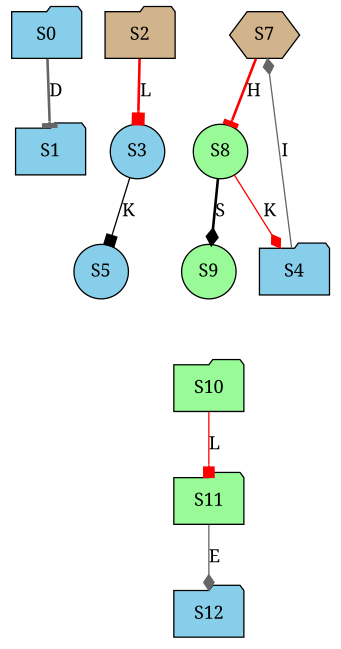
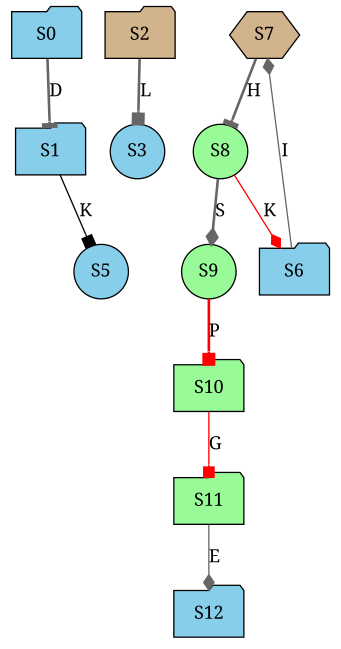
  strict digraph {
    fontname="Noto Serif"
    node [fillcolor=skyblue fontname="Noto Serif" shape=folder style=filled]
    edge [arrowhead=box color=gray40 fontname="Noto Serif" style=bold]
    S0
    S1
    S2 [fillcolor=tan]
    S3 [shape=circle]
    S5 [shape=circle]
    S7 [fillcolor=tan shape=hexagon]
-   S6 [label=S4]
+   S6
    S8 [fillcolor=palegreen shape=circle]
    S9 [fillcolor=palegreen shape=circle]
    S10 [fillcolor=palegreen]
    S11 [fillcolor=palegreen]
    S12
    S0 -> S1 [arrowhead=tee label=D]
-   S2 -> S3 [color=red label=L]
-   S3 -> S5 [color=black label=K style=solid]
-   S7 -> S8 [arrowhead=tee color=red label=H]
+   S2 -> S3 [label=L]
+   S1 -> S5 [color=black label=K style=solid]
+   S7 -> S8 [arrowhead=tee label=H]
    S6 -> S7 [arrowhead=diamond label=I style=solid]
    S8 -> S6 [arrowhead=diamond color=red label=K style=solid]
-   S8 -> S9 [arrowhead=diamond color=black label=S]
-   S10 -> S11 [color=red label=L style=solid]
+   S8 -> S9 [arrowhead=diamond label=S]
+   S9 -> S10 [color=red label=P]
+   S10 -> S11 [color=red label=G style=solid]
    S11 -> S12 [arrowhead=diamond label=E style=solid]
  }
